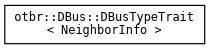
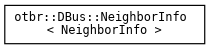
  digraph {
    rankdir=TB
    fontname="DejaVu Sans Mono"
-   n1 [color=black fillcolor=white fontname="DejaVu Sans Mono" fontsize=10 height=0.2 label="otbr::DBus::DBusTypeTrait\l\< NeighborInfo \>" shape=record style=filled width=0.4]
+   n1 [color=black fillcolor=white fontname="DejaVu Sans Mono" fontsize=10 height=0.2 label="otbr::DBus::NeighborInfo\l\< NeighborInfo \>" shape=record style=filled width=0.4]
  }
